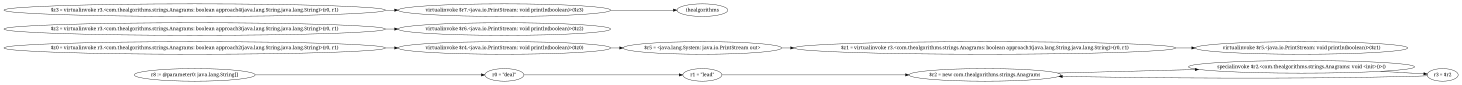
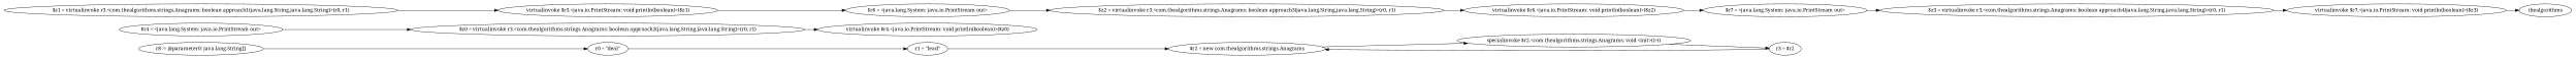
  digraph {
    fontname="Noto Serif"
    rankdir=LR
    node [fontname="Noto Serif"]
    edge [fontname="Noto Serif"]
    "r8 := @parameter0: java.lang.String[]"
    "r0 = \"deal\""
    "r1 = \"lead\""
    "$r2 = new com.thealgorithms.strings.Anagrams"
    "specialinvoke $r2.<com.thealgorithms.strings.Anagrams: void <init>()>()"
    "r3 = $r2"
+   "$r4 = <java.lang.System: java.io.PrintStream out>"
    "$z0 = virtualinvoke r3.<com.thealgorithms.strings.Anagrams: boolean approach2(java.lang.String,java.lang.String)>(r0, r1)"
    "virtualinvoke $r4.<java.io.PrintStream: void println(boolean)>($z0)"
-   "$r5 = <java.lang.System: java.io.PrintStream out>"
    "$z1 = virtualinvoke r3.<com.thealgorithms.strings.Anagrams: boolean approach1(java.lang.String,java.lang.String)>(r0, r1)"
    "virtualinvoke $r5.<java.io.PrintStream: void println(boolean)>($z1)"
+   "$r6 = <java.lang.System: java.io.PrintStream out>"
    "$z2 = virtualinvoke r3.<com.thealgorithms.strings.Anagrams: boolean approach3(java.lang.String,java.lang.String)>(r0, r1)"
    "virtualinvoke $r6.<java.io.PrintStream: void println(boolean)>($z2)"
+   "$r7 = <java.lang.System: java.io.PrintStream out>"
    "$z3 = virtualinvoke r3.<com.thealgorithms.strings.Anagrams: boolean approach4(java.lang.String,java.lang.String)>(r0, r1)"
    "virtualinvoke $r7.<java.io.PrintStream: void println(boolean)>($z3)"
    n19 [label=thealgorithms]
    "r8 := @parameter0: java.lang.String[]" -> "r0 = \"deal\""
    "r0 = \"deal\"" -> "r1 = \"lead\""
    "r1 = \"lead\"" -> "$r2 = new com.thealgorithms.strings.Anagrams"
    "$r2 = new com.thealgorithms.strings.Anagrams" -> "specialinvoke $r2.<com.thealgorithms.strings.Anagrams: void <init>()>()"
    "specialinvoke $r2.<com.thealgorithms.strings.Anagrams: void <init>()>()" -> "r3 = $r2"
    "r3 = $r2" -> "$r2 = new com.thealgorithms.strings.Anagrams"
+   "$r4 = <java.lang.System: java.io.PrintStream out>" -> "$z0 = virtualinvoke r3.<com.thealgorithms.strings.Anagrams: boolean approach2(java.lang.String,java.lang.String)>(r0, r1)"
    "$z0 = virtualinvoke r3.<com.thealgorithms.strings.Anagrams: boolean approach2(java.lang.String,java.lang.String)>(r0, r1)" -> "virtualinvoke $r4.<java.io.PrintStream: void println(boolean)>($z0)"
-   "virtualinvoke $r4.<java.io.PrintStream: void println(boolean)>($z0)" -> "$r5 = <java.lang.System: java.io.PrintStream out>"
-   "$r5 = <java.lang.System: java.io.PrintStream out>" -> "$z1 = virtualinvoke r3.<com.thealgorithms.strings.Anagrams: boolean approach1(java.lang.String,java.lang.String)>(r0, r1)"
    "$z1 = virtualinvoke r3.<com.thealgorithms.strings.Anagrams: boolean approach1(java.lang.String,java.lang.String)>(r0, r1)" -> "virtualinvoke $r5.<java.io.PrintStream: void println(boolean)>($z1)"
+   "virtualinvoke $r5.<java.io.PrintStream: void println(boolean)>($z1)" -> "$r6 = <java.lang.System: java.io.PrintStream out>"
+   "$r6 = <java.lang.System: java.io.PrintStream out>" -> "$z2 = virtualinvoke r3.<com.thealgorithms.strings.Anagrams: boolean approach3(java.lang.String,java.lang.String)>(r0, r1)"
    "$z2 = virtualinvoke r3.<com.thealgorithms.strings.Anagrams: boolean approach3(java.lang.String,java.lang.String)>(r0, r1)" -> "virtualinvoke $r6.<java.io.PrintStream: void println(boolean)>($z2)"
+   "virtualinvoke $r6.<java.io.PrintStream: void println(boolean)>($z2)" -> "$r7 = <java.lang.System: java.io.PrintStream out>"
+   "$r7 = <java.lang.System: java.io.PrintStream out>" -> "$z3 = virtualinvoke r3.<com.thealgorithms.strings.Anagrams: boolean approach4(java.lang.String,java.lang.String)>(r0, r1)"
    "$z3 = virtualinvoke r3.<com.thealgorithms.strings.Anagrams: boolean approach4(java.lang.String,java.lang.String)>(r0, r1)" -> "virtualinvoke $r7.<java.io.PrintStream: void println(boolean)>($z3)"
    "virtualinvoke $r7.<java.io.PrintStream: void println(boolean)>($z3)" -> n19
  }
